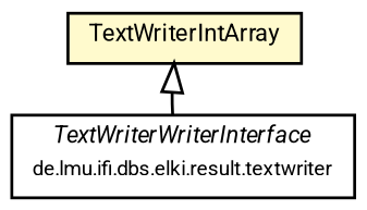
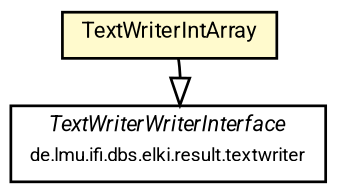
  digraph {
    nodesep=0.15
    rankdir=TB
    ranksep=0.25
    node [fontcolor=black fontname=Roboto fontsize=8 margin=0 shape=plaintext]
    n1 [height=0 label=<<table title="de.lmu.ifi.dbs.elki.result.textwriter.writers.TextWriterIntArray" border="0" cellborder="1" cellspacing="0" cellpadding="2" bgcolor="lemonChiffon" href="TextWriterIntArray.html" target="_parent"> 		<tr><td><table border="0" cellspacing="0" cellpadding="1"> 		<tr><td align="center" balign="center"> <font face="Roboto">TextWriterIntArray</font> </td></tr> 		</table></td></tr> 		</table>> width=0]
    n2 [height=0 label=<<table title="de.lmu.ifi.dbs.elki.result.textwriter.TextWriterWriterInterface" border="0" cellborder="1" cellspacing="0" cellpadding="2" href="../TextWriterWriterInterface.html" target="_parent"> 		<tr><td><table border="0" cellspacing="0" cellpadding="1"> 		<tr><td align="center" balign="center"> <font face="Roboto"><i>TextWriterWriterInterface</i></font> </td></tr> 		<tr><td align="center" balign="center"> <font face="Roboto" point-size="7.0">de.lmu.ifi.dbs.elki.result.textwriter</font> </td></tr> 		</table></td></tr> 		</table>> width=0]
-   n1 -> n2 [arrowtail=empty color=black dir=back fontname=Roboto fontsize=7 labelfontname=Roboto labelfontsize=7 weight=10]
+   n2 -> n1 [arrowtail=empty color=black dir=back fontname=Roboto fontsize=7 labelfontname=Roboto labelfontsize=7 weight=10]
  }
